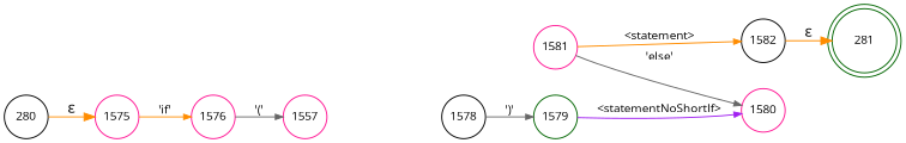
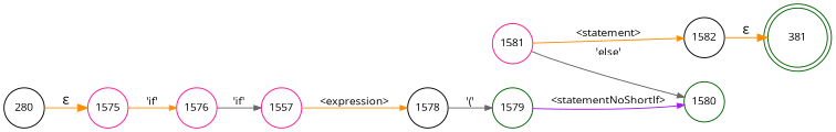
  digraph {
    fontname="Open Sans"
    rankdir=LR
    node [color=deeppink fixedsize=true fontname="Open Sans" fontsize=11 shape=circle peripheries=1]
    edge [arrowhead=normal arrowsize=.7 color=darkorange fontname="Open Sans" fontsize=11]
-   n1 [color=darkgreen label=281 shape=doublecircle width=.6 peripheries=""]
+   n1 [color=darkgreen label=381 shape=doublecircle width=.6 peripheries=""]
    n2 [label=1575 width=.55]
    n3 [label=1576 width=.55]
    n4 [label=1557 width=.55]
    n5 [color=black label=280 width=.55]
    n6 [color=black label=1578 width=.55]
    n7 [color=darkgreen label=1579 width=.55]
-   n8 [label=1580 width=.55]
+   n8 [color=darkgreen label=1580 width=.55]
    n9 [label=1581 width=.55]
    n10 [color=black label=1582 width=.55]
    n2 -> n3 [label="'if'"]
-   n3 -> n4 [color=gray40 label="'('"]
+   n3 -> n4 [color=gray40 label="'if'"]
+   n4 -> n6 [label="<expression>"]
    n5 -> n2 [label="&epsilon;" arrowhead="" arrowsize="" fontsize=""]
-   n6 -> n7 [color=gray40 label="')'"]
+   n6 -> n7 [color=gray40 label="'('"]
    n7 -> n8 [color=purple label="<statementNoShortIf>"]
    n9 -> n8 [color=gray40 label="'else'"]
    n9 -> n10 [label="<statement>"]
    n10 -> n1 [label="&epsilon;" arrowhead="" arrowsize="" fontsize=""]
  }
